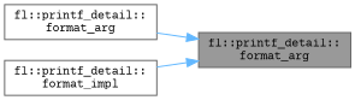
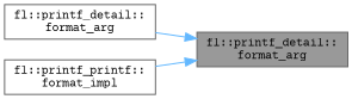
  digraph {
    rankdir=RL
    fontname="Courier Prime"
    node [color=grey40 fillcolor=white fontname="Courier Prime" fontsize=10 shape=box style=filled]
    edge [color=steelblue1 dir=back fontname="Courier Prime" fontsize=10 labelfontname=Helvetica labelfontsize=10 style=solid]
    n1 [color=gray40 fillcolor=grey60 fontcolor=black height=0.2 label="fl::printf_detail::\lformat_arg" width=0.4]
    n2 [height=0.2 label="fl::printf_detail::\lformat_arg" width=0.4]
-   n3 [height=0.2 label="fl::printf_detail::\lformat_impl" width=0.4]
+   n3 [height=0.2 label="fl::printf_printf::\lformat_impl" width=0.4]
    n1 -> n2
    n1 -> n3
  }
